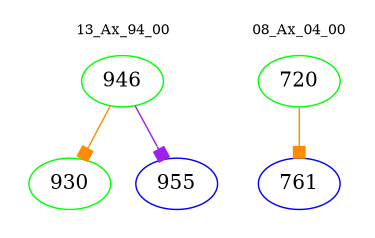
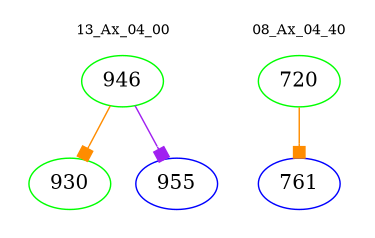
  digraph {
    node [color=green]
    edge [arrowhead=box color=darkorange]
    n1 [label=946]
    n2 [label=930]
    n3 [color=blue label=955]
    n4 [label=720]
    n5 [color=blue label=761]
    subgraph cluster_1 {
      color=white
      fontsize=10
-     label="13_Ax_94_00"
+     label="13_Ax_04_00"
      n1
      n2
      n3
    }
    subgraph cluster_2 {
      color=white
      fontsize=10
-     label="08_Ax_04_00"
+     label="08_Ax_04_40"
      n4
      n5
    }
    n1 -> n2
    n1 -> n3 [color=purple]
    n4 -> n5
  }
